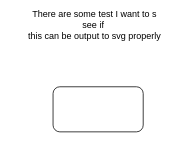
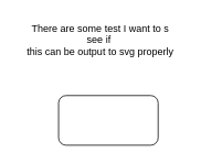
  <mxCell id="0" />
  <mxCell id="1" parent="0" />
  <mxCell id="2" value="" style="rounded=1;whiteSpace=wrap;html=1;" vertex="1" parent="1"><mxGeometry x="70" y="115" width="120" height="60" as="geometry" /></mxCell>
- <mxCell id="3" value="There are some test I want to s&lt;br&gt;see if&amp;nbsp;&lt;br&gt;this can be output to svg properly&lt;br&gt;&lt;br&gt;" style="text;html=1;align=center;verticalAlign=middle;resizable=0;points=[];autosize=1;strokeColor=none;fillColor=none;" vertex="1" parent="1"><mxGeometry x="25" y="5" width="200" height="70" as="geometry" /></mxCell>
+ <mxCell id="3" value="There are some test I want to s&lt;br&gt;see if&amp;nbsp;&lt;br&gt;this can be output to svg properly&lt;br&gt;&lt;br&gt;" style="text;html=1;align=center;verticalAlign=middle;resizable=0;points=[];autosize=1;strokeColor=none;fillColor=none;" vertex="1" parent="1"><mxGeometry x="20" y="20" width="200" height="70" as="geometry" /></mxCell>
